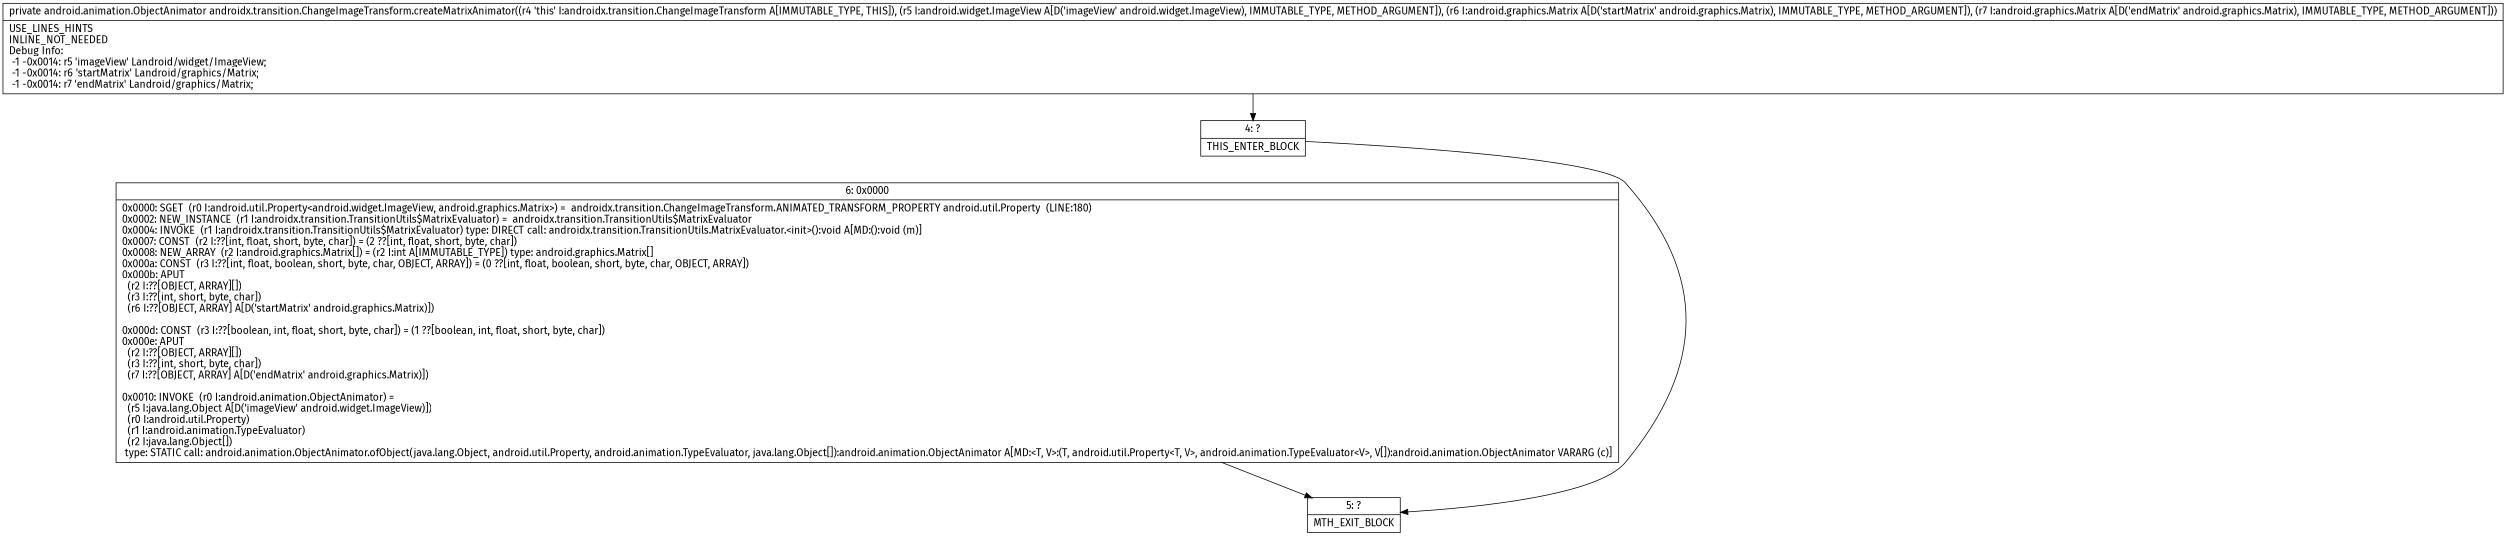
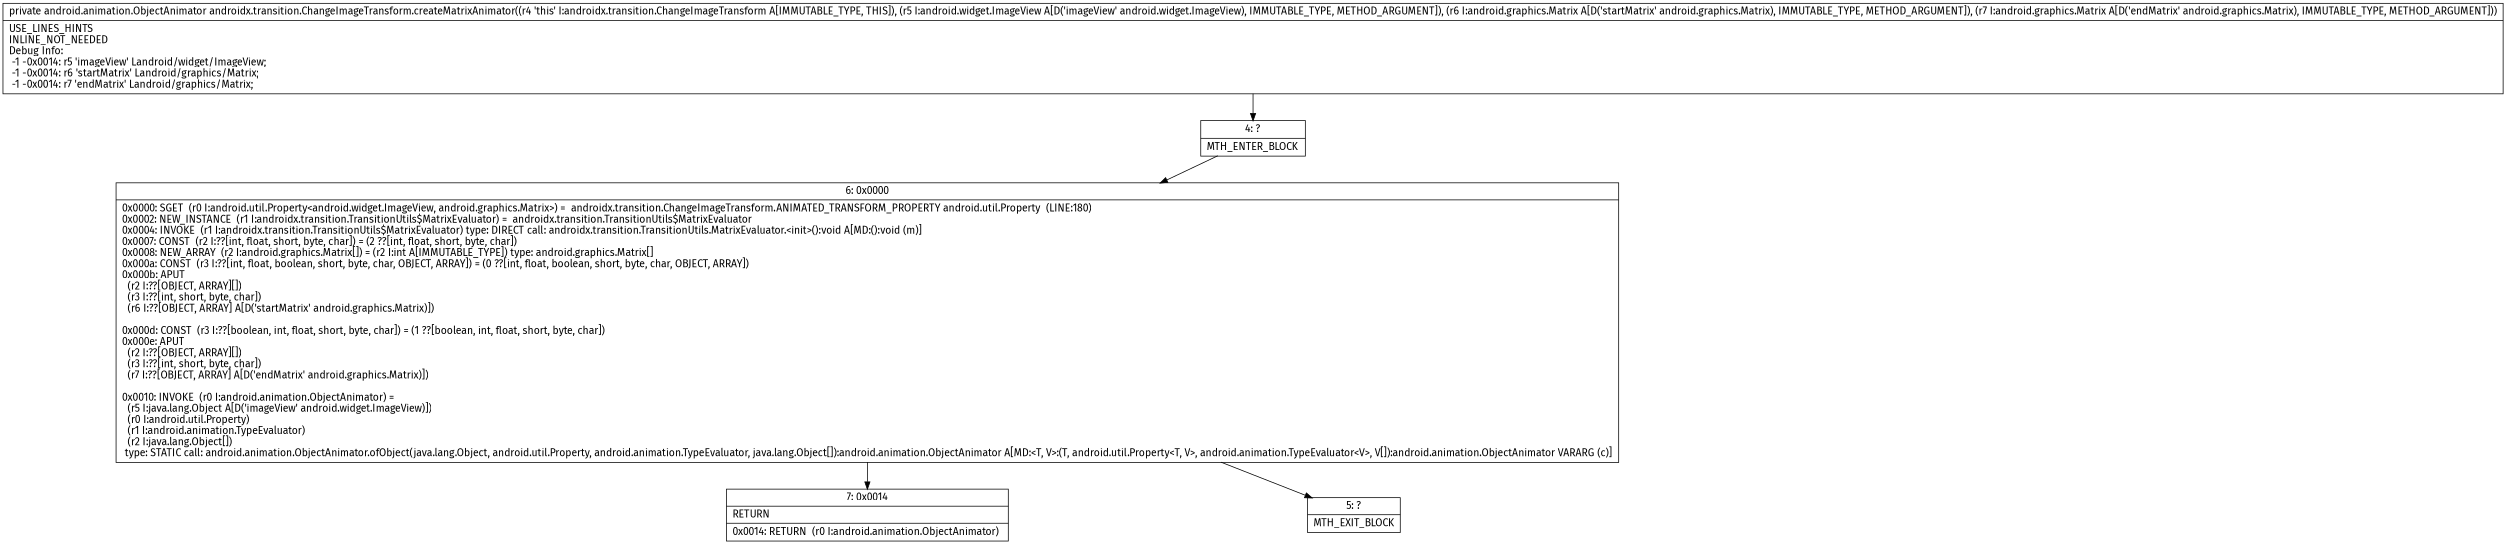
  digraph {
    fontname="Fira Sans"
    node [fontname="Fira Sans" shape=record]
    edge [fontname="Fira Sans"]
-   n1 [label="{4\:\ ?|THIS_ENTER_BLOCK\l}"]
+   n1 [label="{4\:\ ?|MTH_ENTER_BLOCK\l}"]
    n2 [label="{6\:\ 0x0000|0x0000: SGET  (r0 I:android.util.Property\<android.widget.ImageView, android.graphics.Matrix\>) =  androidx.transition.ChangeImageTransform.ANIMATED_TRANSFORM_PROPERTY android.util.Property  (LINE:180)\l0x0002: NEW_INSTANCE  (r1 I:androidx.transition.TransitionUtils$MatrixEvaluator) =  androidx.transition.TransitionUtils$MatrixEvaluator \l0x0004: INVOKE  (r1 I:androidx.transition.TransitionUtils$MatrixEvaluator) type: DIRECT call: androidx.transition.TransitionUtils.MatrixEvaluator.\<init\>():void A[MD:():void (m)]\l0x0007: CONST  (r2 I:??[int, float, short, byte, char]) = (2 ??[int, float, short, byte, char]) \l0x0008: NEW_ARRAY  (r2 I:android.graphics.Matrix[]) = (r2 I:int A[IMMUTABLE_TYPE]) type: android.graphics.Matrix[] \l0x000a: CONST  (r3 I:??[int, float, boolean, short, byte, char, OBJECT, ARRAY]) = (0 ??[int, float, boolean, short, byte, char, OBJECT, ARRAY]) \l0x000b: APUT  \l  (r2 I:??[OBJECT, ARRAY][])\l  (r3 I:??[int, short, byte, char])\l  (r6 I:??[OBJECT, ARRAY] A[D('startMatrix' android.graphics.Matrix)])\l \l0x000d: CONST  (r3 I:??[boolean, int, float, short, byte, char]) = (1 ??[boolean, int, float, short, byte, char]) \l0x000e: APUT  \l  (r2 I:??[OBJECT, ARRAY][])\l  (r3 I:??[int, short, byte, char])\l  (r7 I:??[OBJECT, ARRAY] A[D('endMatrix' android.graphics.Matrix)])\l \l0x0010: INVOKE  (r0 I:android.animation.ObjectAnimator) = \l  (r5 I:java.lang.Object A[D('imageView' android.widget.ImageView)])\l  (r0 I:android.util.Property)\l  (r1 I:android.animation.TypeEvaluator)\l  (r2 I:java.lang.Object[])\l type: STATIC call: android.animation.ObjectAnimator.ofObject(java.lang.Object, android.util.Property, android.animation.TypeEvaluator, java.lang.Object[]):android.animation.ObjectAnimator A[MD:\<T, V\>:(T, android.util.Property\<T, V\>, android.animation.TypeEvaluator\<V\>, V[]):android.animation.ObjectAnimator VARARG (c)]\l}"]
+   n3 [label="{7\:\ 0x0014|RETURN\l|0x0014: RETURN  (r0 I:android.animation.ObjectAnimator) \l}"]
    n4 [label="{5\:\ ?|MTH_EXIT_BLOCK\l}"]
    n5 [label="{private android.animation.ObjectAnimator androidx.transition.ChangeImageTransform.createMatrixAnimator((r4 'this' I:androidx.transition.ChangeImageTransform A[IMMUTABLE_TYPE, THIS]), (r5 I:android.widget.ImageView A[D('imageView' android.widget.ImageView), IMMUTABLE_TYPE, METHOD_ARGUMENT]), (r6 I:android.graphics.Matrix A[D('startMatrix' android.graphics.Matrix), IMMUTABLE_TYPE, METHOD_ARGUMENT]), (r7 I:android.graphics.Matrix A[D('endMatrix' android.graphics.Matrix), IMMUTABLE_TYPE, METHOD_ARGUMENT]))  | USE_LINES_HINTS\lINLINE_NOT_NEEDED\lDebug Info:\l  \-1 \-0x0014: r5 'imageView' Landroid\/widget\/ImageView;\l  \-1 \-0x0014: r6 'startMatrix' Landroid\/graphics\/Matrix;\l  \-1 \-0x0014: r7 'endMatrix' Landroid\/graphics\/Matrix;\l}"]
-   n1 -> n4
+   n1 -> n2
+   n2 -> n3
    n2 -> n4
    n5 -> n1
  }
